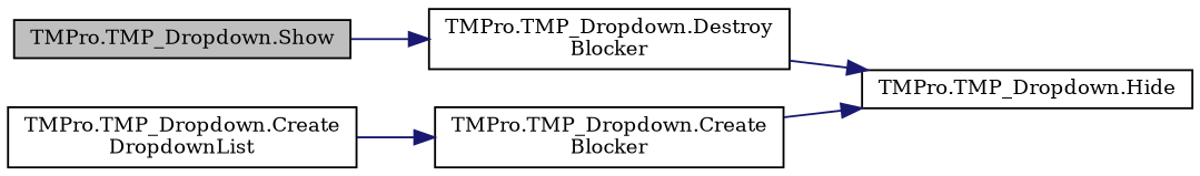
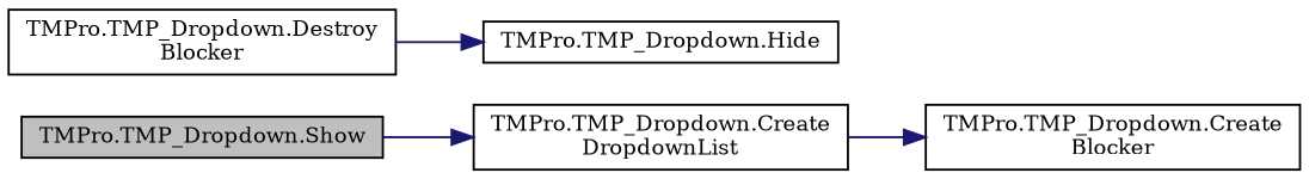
  digraph {
    fontname="DejaVu Serif"
    rankdir=LR
    node [color=black fillcolor=white fontname="DejaVu Serif" fontsize=10 shape=record style=filled]
    edge [color=midnightblue fontname="DejaVu Serif" fontsize=10 labelfontname=Helvetica labelfontsize=10 style=solid]
    n1 [fillcolor=grey75 fontcolor=black height=0.2 label="TMPro.TMP_Dropdown.Show" width=0.4]
    n2 [height=0.2 label="TMPro.TMP_Dropdown.Create\lDropdownList" width=0.4]
    n3 [height=0.2 label="TMPro.TMP_Dropdown.Create\lBlocker" width=0.4]
    n4 [height=0.2 label="TMPro.TMP_Dropdown.Hide" width=0.4]
    n5 [height=0.2 label="TMPro.TMP_Dropdown.Destroy\lBlocker" width=0.4]
-   n1 -> n5
+   n1 -> n2
    n2 -> n3
-   n3 -> n4
    n5 -> n4
  }
